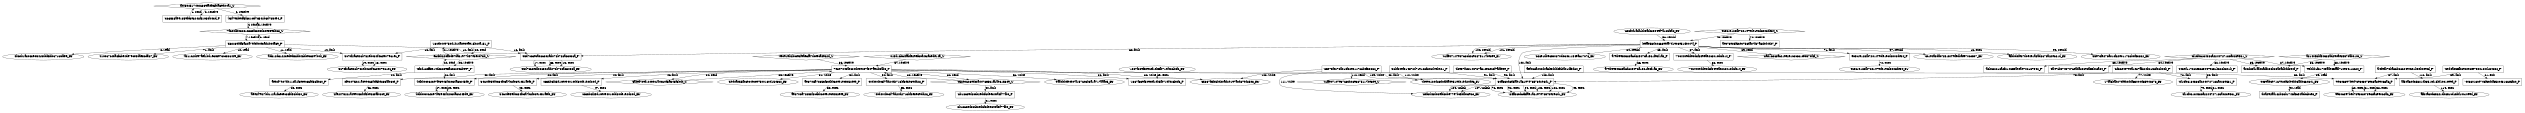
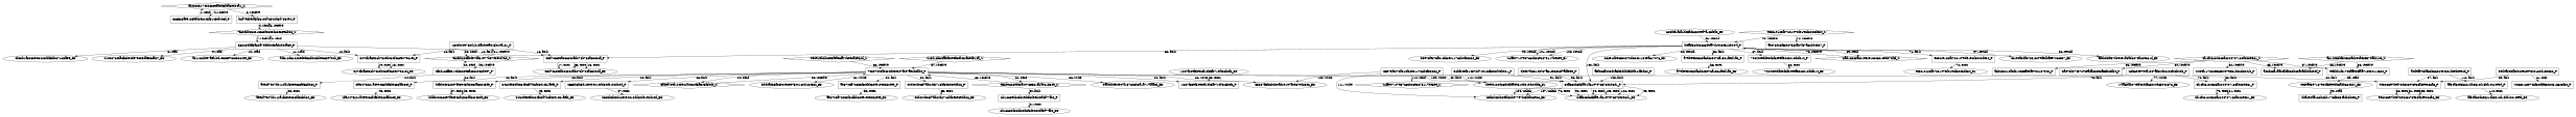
  digraph {
    engine=neato
    fixedsize=false
    fontsize=10
    nodesep=0.3
    rankdir=TB
    ranksep=0
    splines=true
    node [node_type=Process shape=box]
    "'fb08025174026389faefc5fda6ed04a1_S'" [node_type=Socket shape=diamond]
    "'366538ae91359fd3e8248f51c5cf443d_P'"
    "'b8f795bedf5f831ccf76542b6d735494_P'"
    "'7f600bb03281c363f8303d82e3598b88_S'" [node_type=Socket shape=diamond]
    "'532239fdf3a82a79f0f04e3ad2b0da39_P'"
    "'4b60b1a3063905415ddd5bb6716cfde9_F3'" [node_type=file shape=ellipse]
    "'41006764da6f6be4de79c05dae56da87_F3'" [node_type=file shape=ellipse]
    "'a311c2d497aef1bd1e3c5e73cc336449_F3'" [node_type=file shape=ellipse]
    "'ad312d312239ded58bb46bbec63e7b0b_F3'" [node_type=file shape=ellipse]
    "'05d7c66eca086302ad078b788a63036a_P'"
    "'3c70f2a6e26b7829b084f462907961ec_P'"
    "'05d7c66eca086302ad078b788a63036a_F3'" [node_type=File shape=ellipse]
    "'3c70f2a6e26b7829b084f462907961ec_F3'" [node_type=File shape=ellipse]
    "'13c9b449750d1b1da0e0ea915b24a151_P'"
    "'e64bb220ff0de7da31977b57e3e0d73b_S'" [node_type=Socket shape=diamond]
    "'5f2d18cff3914d232395ac232048b997_P'"
    "'aee2f7927bb112a1f6ec9c86fd56bb80_P'"
    "'bdbb0c062397fe8943f42c3da6c245d9_P'"
    "'aee2f7927bb112a1f6ec9c86fd56bb80_F3'" [node_type=File shape=ellipse]
    "'bdbb0c062397fe8943f42c3da6c245d9_F3'" [node_type=File shape=ellipse]
    "'7e897048aec24d09ec47f547a92b3ab8_P'"
    "'35887f3f25bd20ad29197acd679d8508_F3'" [node_type=file shape=ellipse]
    "'59d4a055fb89c49cc97500180d154832_F3'" [node_type=file shape=ellipse]
    "'45890628edc2a44763531ff1a9615649_S'" [node_type=Socket shape=diamond]
    "'5abef729f124c9c1a4c64d5a343f3b4b_S'" [node_type=Socket shape=diamond]
    "'1367f889f549cef1eb5fb719f426bcf6_P'"
    "'2f92475221a499463f4f5be883af08ce_P'"
    "'3464d959f0384fc3a7b8f03e1051aef0_P'"
    "'c635b6f25d1ce094010dd80de1e2d20d_P'"
    "'84ff36cd6d5fa91a61e7e76573e296d1_P'"
    "'99306397bed7398c8c73938a8e9066a6_P'"
    "'a98706a72353f8cdbb60ee1ece252eee_P'"
    "'40d404bc6f7ad24d2713bf3e5939dd28_P'"
    "'eaa4bbde4ec7a157608b3a1a717aaac5_F3'" [node_type=file shape=ellipse]
    "'8b18669d8ccb2edcf6d9e340a3f77fb0_P'"
    "'8b18669d8ccb2edcf6d9e340a3f77fb0_F3'" [node_type=File shape=ellipse]
    "'2f92475221a499463f4f5be883af08ce_F3'" [node_type=File shape=ellipse]
    "'3464d959f0384fc3a7b8f03e1051aef0_F3'" [node_type=File shape=ellipse]
    "'c635b6f25d1ce094010dd80de1e2d20d_F3'" [node_type=File shape=ellipse]
    "'84ff36cd6d5fa91a61e7e76573e296d1_F3'" [node_type=File shape=ellipse]
    "'80f3d48d03efd60be77e7bc5bfbc896c_F3'" [node_type=file shape=ellipse]
    "'99306397bed7398c8c73938a8e9066a6_F3'" [node_type=File shape=ellipse]
    "'a98706a72353f8cdbb60ee1ece252eee_F3'" [node_type=File shape=ellipse]
    "'40d404bc6f7ad24d2713bf3e5939dd28_F3'" [node_type=File shape=ellipse]
    "'ee0919b2bcce3f9ae6fa7dce9ca4e62d_S'" [node_type=Socket shape=diamond]
    "'015d16b64fabfe29ef3ca4c2ac9de14a_S'" [node_type=Socket shape=diamond]
    "'1367f889f549cef1eb5fb719f426bcf6_F3'" [node_type=File shape=ellipse]
    "'a4d9fb73ba63b6622494ce1b5eb0e9cd_P'"
    "'af54a60d35821db851cd15bf10c10e9d_P'"
    "'af54a60d35821db851cd15bf10c10e9d_F3'" [node_type=File shape=ellipse]
    "'59d4a055fb89c49cc97500180d154832_P'"
    "'4466016ce746f3cddf352c4316625f80_P'"
    "'befae58d02668e9fa7d1908e51cb047f_P'"
    "'668e1db965c0870d034c1154ea617c78_F3'" [node_type=file shape=ellipse]
    "'a79b9954383a6d625476a1561fe3f1a3_P'"
    "'70c4409dde0d3f849eae2c8010dcf014_P'"
    "'8ad16368ac21ee2e1c3c631ce0570f8f_S'" [node_type=Socket shape=diamond]
    "'ec5c19123fb7201479d919cd3003de34_P'"
    "'3c1e4a3dac72515479fedbaee706c507_F3'" [node_type=file shape=ellipse]
    "'afbbd0fe37d0e4e1a8ad8673a22e681d_F3'" [node_type=file shape=ellipse]
    "'35e73fe276a01cf82e011768b0f53832_F3'" [node_type=file shape=ellipse]
    "'c1ffe47147e3768cb2693875117be699_F1'" [node_type=file shape=ellipse]
    "'a79b9954383a6d625476a1561fe3f1a3_F3'" [node_type=File shape=ellipse]
    "'70c4409dde0d3f849eae2c8010dcf014_F3'" [node_type=File shape=ellipse]
    "'ec5c19123fb7201479d919cd3003de34_F1'" [node_type=File shape=ellipse]
    "'683f0f1adf1bb5adc23049f7a1ccf8a8_F3'" [node_type=file shape=ellipse]
    "'ec5c19123fb7201479d919cd3003de34_S'" [node_type=Socket shape=diamond]
    "'aec78e25f539c756dac7f87a62bd4d27_P'"
    "'6d36e4e7e4a1e87af824b2156f08b00b_P'"
    "'17fa6bab270feb2ddf63004d65942878_F3'" [node_type=file shape=ellipse]
    "'cf1cf06134386a2244727186a0239531_P'"
    "'cf1cf06134386a2244727186a0239531_F3'" [node_type=File shape=ellipse]
    "'0489f11726ce56c54479651b326b341b_P'"
    "'cf1cf06134386a2244727186a0239531_S'" [node_type=Socket shape=diamond]
    "'a6bc82218a2f214655a9ea9702137542_P'"
    "'5a47cb37437c76eada23c98a55bcca84_P'"
    "'a0cd23a1aa0cadf238b88a0adbdd290f_P'"
    "'99bbb1f31705aa985faa710e8411cc20_P'"
    "'0c39ae397167e20f5d99bb6abb664841_F3'" [node_type=file shape=ellipse]
    "'a814058bf54388ad290ae85570ab010c_S'" [node_type=Socket shape=diamond]
    "'d0a292aa162b83b1746f5654acb6bce8_P'"
    "'36bf849f314372d719163f846d49b921_P'"
    "'d6957fcc014c737a31c96ec8f7afd9ee_P'"
    "'35e73fe276a01cf82e011768b0f53832_P'"
    "'d099c120d88dcdfda9951ed01ed24de6_F1'" [node_type=file shape=ellipse]
    "'c1ffe47147e3768cb2693875117be699_S'" [node_type=Socket shape=diamond]
    "'aef466a042d0a3b5ddd0fcba01df3d60_P'"
    "'fb08025174026389faefc5fda6ed04a1_S'" -> "'366538ae91359fd3e8248f51c5cf443d_P'" [label="2: receive"]
    "'fb08025174026389faefc5fda6ed04a1_S'" -> "'b8f795bedf5f831ccf76542b6d735494_P'" [label="3: receive"]
    "'366538ae91359fd3e8248f51c5cf443d_P'" -> "'fb08025174026389faefc5fda6ed04a1_S'" [label="1: send"]
    "'b8f795bedf5f831ccf76542b6d735494_P'" -> "'7f600bb03281c363f8303d82e3598b88_S'" [label="4: send"]
    "'7f600bb03281c363f8303d82e3598b88_S'" -> "'b8f795bedf5f831ccf76542b6d735494_P'" [label="5: receive"]
    "'7f600bb03281c363f8303d82e3598b88_S'" -> "'532239fdf3a82a79f0f04e3ad2b0da39_P'" [label="7: receive"]
    "'532239fdf3a82a79f0f04e3ad2b0da39_P'" -> "'7f600bb03281c363f8303d82e3598b88_S'" [label="6: send"]
    "'532239fdf3a82a79f0f04e3ad2b0da39_P'" -> "'4b60b1a3063905415ddd5bb6716cfde9_F3'" [label="8: read"]
-   "'532239fdf3a82a79f0f04e3ad2b0da39_P'" -> "'41006764da6f6be4de79c05dae56da87_F3'" [label="71: fork"]
+   "'532239fdf3a82a79f0f04e3ad2b0da39_P'" -> "'41006764da6f6be4de79c05dae56da87_F3'" [label="9: read"]
    "'532239fdf3a82a79f0f04e3ad2b0da39_P'" -> "'a311c2d497aef1bd1e3c5e73cc336449_F3'" [label="10: read"]
    "'532239fdf3a82a79f0f04e3ad2b0da39_P'" -> "'ad312d312239ded58bb46bbec63e7b0b_F3'" [label="11: read"]
    "'532239fdf3a82a79f0f04e3ad2b0da39_P'" -> "'05d7c66eca086302ad078b788a63036a_P'" [label="12: fork"]
    "'532239fdf3a82a79f0f04e3ad2b0da39_P'" -> "'3c70f2a6e26b7829b084f462907961ec_P'" [label="14: fork"]
    "'05d7c66eca086302ad078b788a63036a_P'" -> "'05d7c66eca086302ad078b788a63036a_F3'" [label="13: exec"]
    "'05d7c66eca086302ad078b788a63036a_P'" -> "'05d7c66eca086302ad078b788a63036a_F3'" [label="17: exec"]
    "'05d7c66eca086302ad078b788a63036a_P'" -> "'05d7c66eca086302ad078b788a63036a_F3'" [label="63: exec"]
    "'3c70f2a6e26b7829b084f462907961ec_P'" -> "'3c70f2a6e26b7829b084f462907961ec_F3'" [label="15: exec"]
    "'3c70f2a6e26b7829b084f462907961ec_P'" -> "'3c70f2a6e26b7829b084f462907961ec_F3'" [label="19: exec"]
    "'13c9b449750d1b1da0e0ea915b24a151_P'" -> "'05d7c66eca086302ad078b788a63036a_P'" [label="16: fork"]
    "'13c9b449750d1b1da0e0ea915b24a151_P'" -> "'3c70f2a6e26b7829b084f462907961ec_P'" [label="18: fork"]
    "'13c9b449750d1b1da0e0ea915b24a151_P'" -> "'e64bb220ff0de7da31977b57e3e0d73b_S'" [label="20: send"]
    "'e64bb220ff0de7da31977b57e3e0d73b_S'" -> "'13c9b449750d1b1da0e0ea915b24a151_P'" [label="21: receive"]
    "'e64bb220ff0de7da31977b57e3e0d73b_S'" -> "'5f2d18cff3914d232395ac232048b997_P'" [label="23: receive"]
    "'5f2d18cff3914d232395ac232048b997_P'" -> "'e64bb220ff0de7da31977b57e3e0d73b_S'" [label="22: send"]
    "'5f2d18cff3914d232395ac232048b997_P'" -> "'aee2f7927bb112a1f6ec9c86fd56bb80_P'" [label="24: fork"]
    "'5f2d18cff3914d232395ac232048b997_P'" -> "'bdbb0c062397fe8943f42c3da6c245d9_P'" [label="26: fork"]
    "'aee2f7927bb112a1f6ec9c86fd56bb80_P'" -> "'aee2f7927bb112a1f6ec9c86fd56bb80_F3'" [label="25: exec"]
    "'bdbb0c062397fe8943f42c3da6c245d9_P'" -> "'bdbb0c062397fe8943f42c3da6c245d9_F3'" [label="27: exec"]
    "'bdbb0c062397fe8943f42c3da6c245d9_P'" -> "'bdbb0c062397fe8943f42c3da6c245d9_F3'" [label="29: exec"]
    "'7e897048aec24d09ec47f547a92b3ab8_P'" -> "'bdbb0c062397fe8943f42c3da6c245d9_P'" [label="28: fork"]
    "'7e897048aec24d09ec47f547a92b3ab8_P'" -> "'35887f3f25bd20ad29197acd679d8508_F3'" [label="30: write"]
    "'7e897048aec24d09ec47f547a92b3ab8_P'" -> "'59d4a055fb89c49cc97500180d154832_F3'" [label="31: write"]
    "'7e897048aec24d09ec47f547a92b3ab8_P'" -> "'45890628edc2a44763531ff1a9615649_S'" [label="32: send"]
    "'7e897048aec24d09ec47f547a92b3ab8_P'" -> "'5abef729f124c9c1a4c64d5a343f3b4b_S'" [label="34: send"]
    "'7e897048aec24d09ec47f547a92b3ab8_P'" -> "'1367f889f549cef1eb5fb719f426bcf6_P'" [label="38: fork"]
    "'7e897048aec24d09ec47f547a92b3ab8_P'" -> "'2f92475221a499463f4f5be883af08ce_P'" [label="42: fork"]
    "'7e897048aec24d09ec47f547a92b3ab8_P'" -> "'3464d959f0384fc3a7b8f03e1051aef0_P'" [label="44: fork"]
    "'7e897048aec24d09ec47f547a92b3ab8_P'" -> "'c635b6f25d1ce094010dd80de1e2d20d_P'" [label="46: fork"]
    "'7e897048aec24d09ec47f547a92b3ab8_P'" -> "'84ff36cd6d5fa91a61e7e76573e296d1_P'" [label="48: fork"]
    "'7e897048aec24d09ec47f547a92b3ab8_P'" -> "'99306397bed7398c8c73938a8e9066a6_P'" [label="50: fork"]
    "'7e897048aec24d09ec47f547a92b3ab8_P'" -> "'a98706a72353f8cdbb60ee1ece252eee_P'" [label="52: fork"]
    "'7e897048aec24d09ec47f547a92b3ab8_P'" -> "'40d404bc6f7ad24d2713bf3e5939dd28_P'" [label="54: fork"]
    "'7e897048aec24d09ec47f547a92b3ab8_P'" -> "'eaa4bbde4ec7a157608b3a1a717aaac5_F3'" [label="56: write"]
    "'45890628edc2a44763531ff1a9615649_S'" -> "'7e897048aec24d09ec47f547a92b3ab8_P'" [label="33: receive"]
    "'45890628edc2a44763531ff1a9615649_S'" -> "'8b18669d8ccb2edcf6d9e340a3f77fb0_P'" [label="40: fork"]
    "'5abef729f124c9c1a4c64d5a343f3b4b_S'" -> "'7e897048aec24d09ec47f547a92b3ab8_P'" [label="35: receive"]
    "'2f92475221a499463f4f5be883af08ce_P'" -> "'2f92475221a499463f4f5be883af08ce_F3'" [label="43: exec"]
    "'3464d959f0384fc3a7b8f03e1051aef0_P'" -> "'3464d959f0384fc3a7b8f03e1051aef0_F3'" [label="45: exec"]
    "'c635b6f25d1ce094010dd80de1e2d20d_P'" -> "'c635b6f25d1ce094010dd80de1e2d20d_F3'" [label="47: exec"]
    "'84ff36cd6d5fa91a61e7e76573e296d1_P'" -> "'84ff36cd6d5fa91a61e7e76573e296d1_F3'" [label="49: exec"]
    "'84ff36cd6d5fa91a61e7e76573e296d1_P'" -> "'84ff36cd6d5fa91a61e7e76573e296d1_F3'" [label="76: exec"]
    "'84ff36cd6d5fa91a61e7e76573e296d1_P'" -> "'84ff36cd6d5fa91a61e7e76573e296d1_F3'" [label="92: exec"]
    "'84ff36cd6d5fa91a61e7e76573e296d1_P'" -> "'84ff36cd6d5fa91a61e7e76573e296d1_F3'" [label="94: exec"]
    "'84ff36cd6d5fa91a61e7e76573e296d1_P'" -> "'84ff36cd6d5fa91a61e7e76573e296d1_F3'" [label="103: exec"]
    "'84ff36cd6d5fa91a61e7e76573e296d1_P'" -> "'84ff36cd6d5fa91a61e7e76573e296d1_F3'" [label="106: exec"]
    "'84ff36cd6d5fa91a61e7e76573e296d1_P'" -> "'80f3d48d03efd60be77e7bc5bfbc896c_F3'" [label="104: unlink"]
    "'84ff36cd6d5fa91a61e7e76573e296d1_P'" -> "'80f3d48d03efd60be77e7bc5bfbc896c_F3'" [label="107: unlink"]
    "'99306397bed7398c8c73938a8e9066a6_P'" -> "'99306397bed7398c8c73938a8e9066a6_F3'" [label="51: exec"]
    "'99306397bed7398c8c73938a8e9066a6_P'" -> "'99306397bed7398c8c73938a8e9066a6_F3'" [label="58: exec"]
    "'99306397bed7398c8c73938a8e9066a6_P'" -> "'99306397bed7398c8c73938a8e9066a6_F3'" [label="60: exec"]
    "'a98706a72353f8cdbb60ee1ece252eee_P'" -> "'a98706a72353f8cdbb60ee1ece252eee_F3'" [label="53: exec"]
    "'40d404bc6f7ad24d2713bf3e5939dd28_P'" -> "'40d404bc6f7ad24d2713bf3e5939dd28_F3'" [label="55: exec"]
    "'8b18669d8ccb2edcf6d9e340a3f77fb0_P'" -> "'8b18669d8ccb2edcf6d9e340a3f77fb0_F3'" [label="41: exec"]
    "'ee0919b2bcce3f9ae6fa7dce9ca4e62d_S'" -> "'7e897048aec24d09ec47f547a92b3ab8_P'" [label="36: receive"]
    "'015d16b64fabfe29ef3ca4c2ac9de14a_S'" -> "'7e897048aec24d09ec47f547a92b3ab8_P'" [label="37: receive"]
    "'1367f889f549cef1eb5fb719f426bcf6_F3'" -> "'1367f889f549cef1eb5fb719f426bcf6_P'" [label="39: exec"]
    "'a4d9fb73ba63b6622494ce1b5eb0e9cd_P'" -> "'99306397bed7398c8c73938a8e9066a6_P'" [label="57: fork"]
    "'a4d9fb73ba63b6622494ce1b5eb0e9cd_P'" -> "'af54a60d35821db851cd15bf10c10e9d_P'" [label="113: fork"]
    "'af54a60d35821db851cd15bf10c10e9d_P'" -> "'af54a60d35821db851cd15bf10c10e9d_F3'" [label="114: exec"]
    "'59d4a055fb89c49cc97500180d154832_P'" -> "'99306397bed7398c8c73938a8e9066a6_P'" [label="59: fork"]
    "'59d4a055fb89c49cc97500180d154832_P'" -> "'4466016ce746f3cddf352c4316625f80_P'" [label="61: exit"]
    "'befae58d02668e9fa7d1908e51cb047f_P'" -> "'05d7c66eca086302ad078b788a63036a_P'" [label="62: fork"]
    "'befae58d02668e9fa7d1908e51cb047f_P'" -> "'84ff36cd6d5fa91a61e7e76573e296d1_P'" [label="102: fork"]
    "'befae58d02668e9fa7d1908e51cb047f_P'" -> "'668e1db965c0870d034c1154ea617c78_F3'" [label="64: setuid"]
    "'befae58d02668e9fa7d1908e51cb047f_P'" -> "'a79b9954383a6d625476a1561fe3f1a3_P'" [label="65: fork"]
    "'befae58d02668e9fa7d1908e51cb047f_P'" -> "'70c4409dde0d3f849eae2c8010dcf014_P'" [label="67: fork"]
    "'befae58d02668e9fa7d1908e51cb047f_P'" -> "'8ad16368ac21ee2e1c3c631ce0570f8f_S'" [label="69: send"]
    "'befae58d02668e9fa7d1908e51cb047f_P'" -> "'ec5c19123fb7201479d919cd3003de34_P'" [label="71: fork"]
    "'befae58d02668e9fa7d1908e51cb047f_P'" -> "'3c1e4a3dac72515479fedbaee706c507_F3'" [label="97: setuid"]
-   "'befae58d02668e9fa7d1908e51cb047f_P'" -> "'afbbd0fe37d0e4e1a8ad8673a22e681d_F3'" [label="13: exec"]
+   "'befae58d02668e9fa7d1908e51cb047f_P'" -> "'afbbd0fe37d0e4e1a8ad8673a22e681d_F3'" [label="98: setuid"]
    "'befae58d02668e9fa7d1908e51cb047f_P'" -> "'35e73fe276a01cf82e011768b0f53832_F3'" [label="99: setuid"]
    "'befae58d02668e9fa7d1908e51cb047f_P'" -> "'c1ffe47147e3768cb2693875117be699_F1'" [label="100: setuid"]
    "'befae58d02668e9fa7d1908e51cb047f_P'" -> "'c1ffe47147e3768cb2693875117be699_F1'" [label="101: setuid"]
    "'a79b9954383a6d625476a1561fe3f1a3_P'" -> "'a79b9954383a6d625476a1561fe3f1a3_F3'" [label="66: exec"]
    "'70c4409dde0d3f849eae2c8010dcf014_P'" -> "'70c4409dde0d3f849eae2c8010dcf014_F3'" [label="68: exec"]
+   "'8ad16368ac21ee2e1c3c631ce0570f8f_S'" -> "'befae58d02668e9fa7d1908e51cb047f_P'" [label="70: receive"]
    "'ec5c19123fb7201479d919cd3003de34_P'" -> "'ec5c19123fb7201479d919cd3003de34_F1'" [label="72: exec"]
    "'683f0f1adf1bb5adc23049f7a1ccf8a8_F3'" -> "'befae58d02668e9fa7d1908e51cb047f_P'" [label="96: setuid"]
    "'ec5c19123fb7201479d919cd3003de34_S'" -> "'befae58d02668e9fa7d1908e51cb047f_P'" [label="73: receive"]
    "'ec5c19123fb7201479d919cd3003de34_S'" -> "'aec78e25f539c756dac7f87a62bd4d27_P'" [label="74: receive"]
    "'6d36e4e7e4a1e87af824b2156f08b00b_P'" -> "'84ff36cd6d5fa91a61e7e76573e296d1_P'" [label="75: fork"]
    "'6d36e4e7e4a1e87af824b2156f08b00b_P'" -> "'17fa6bab270feb2ddf63004d65942878_F3'" [label="77: write"]
    "'6d36e4e7e4a1e87af824b2156f08b00b_P'" -> "'cf1cf06134386a2244727186a0239531_P'" [label="78: fork"]
    "'cf1cf06134386a2244727186a0239531_P'" -> "'cf1cf06134386a2244727186a0239531_F3'" [label="79: exec"]
    "'cf1cf06134386a2244727186a0239531_P'" -> "'cf1cf06134386a2244727186a0239531_F3'" [label="81: exec"]
    "'0489f11726ce56c54479651b326b341b_P'" -> "'cf1cf06134386a2244727186a0239531_P'" [label="80: fork"]
    "'cf1cf06134386a2244727186a0239531_S'" -> "'0489f11726ce56c54479651b326b341b_P'" [label="82: receive"]
    "'cf1cf06134386a2244727186a0239531_S'" -> "'a6bc82218a2f214655a9ea9702137542_P'" [label="83: receive"]
    "'cf1cf06134386a2244727186a0239531_S'" -> "'5a47cb37437c76eada23c98a55bcca84_P'" [label="84: receive"]
    "'cf1cf06134386a2244727186a0239531_S'" -> "'a0cd23a1aa0cadf238b88a0adbdd290f_P'" [label="85: receive"]
    "'cf1cf06134386a2244727186a0239531_S'" -> "'99bbb1f31705aa985faa710e8411cc20_P'" [label="87: receive"]
    "'99bbb1f31705aa985faa710e8411cc20_P'" -> "'0c39ae397167e20f5d99bb6abb664841_F3'" [label="89: read"]
    "'0c39ae397167e20f5d99bb6abb664841_F3'" -> "'d0a292aa162b83b1746f5654acb6bce8_P'" [label="90: read"]
    "'a814058bf54388ad290ae85570ab010c_S'" -> "'a0cd23a1aa0cadf238b88a0adbdd290f_P'" [label="86: receive"]
    "'a814058bf54388ad290ae85570ab010c_S'" -> "'99bbb1f31705aa985faa710e8411cc20_P'" [label="88: receive"]
    "'36bf849f314372d719163f846d49b921_P'" -> "'84ff36cd6d5fa91a61e7e76573e296d1_P'" [label="91: fork"]
    "'d6957fcc014c737a31c96ec8f7afd9ee_P'" -> "'84ff36cd6d5fa91a61e7e76573e296d1_P'" [label="93: fork"]
    "'35e73fe276a01cf82e011768b0f53832_P'" -> "'35887f3f25bd20ad29197acd679d8508_F3'" [label="108: write"]
    "'35e73fe276a01cf82e011768b0f53832_P'" -> "'80f3d48d03efd60be77e7bc5bfbc896c_F3'" [label="111: write"]
    "'35e73fe276a01cf82e011768b0f53832_P'" -> "'d099c120d88dcdfda9951ed01ed24de6_F1'" [label="109: write"]
    "'35e73fe276a01cf82e011768b0f53832_P'" -> "'d099c120d88dcdfda9951ed01ed24de6_F1'" [label="110: write"]
    "'35e73fe276a01cf82e011768b0f53832_P'" -> "'c1ffe47147e3768cb2693875117be699_S'" [label="112: send"]
    "'aef466a042d0a3b5ddd0fcba01df3d60_P'" -> "'84ff36cd6d5fa91a61e7e76573e296d1_P'" [label="105: fork"]
  }
